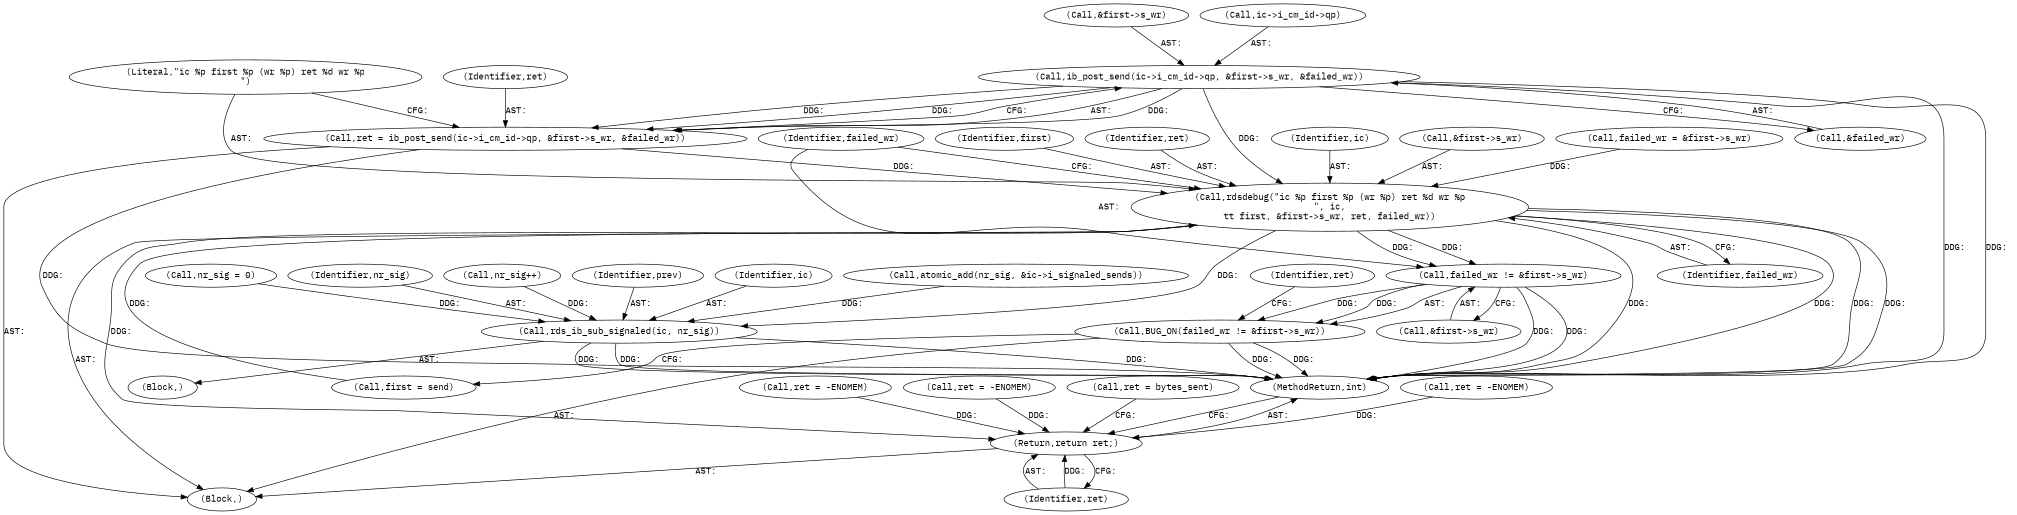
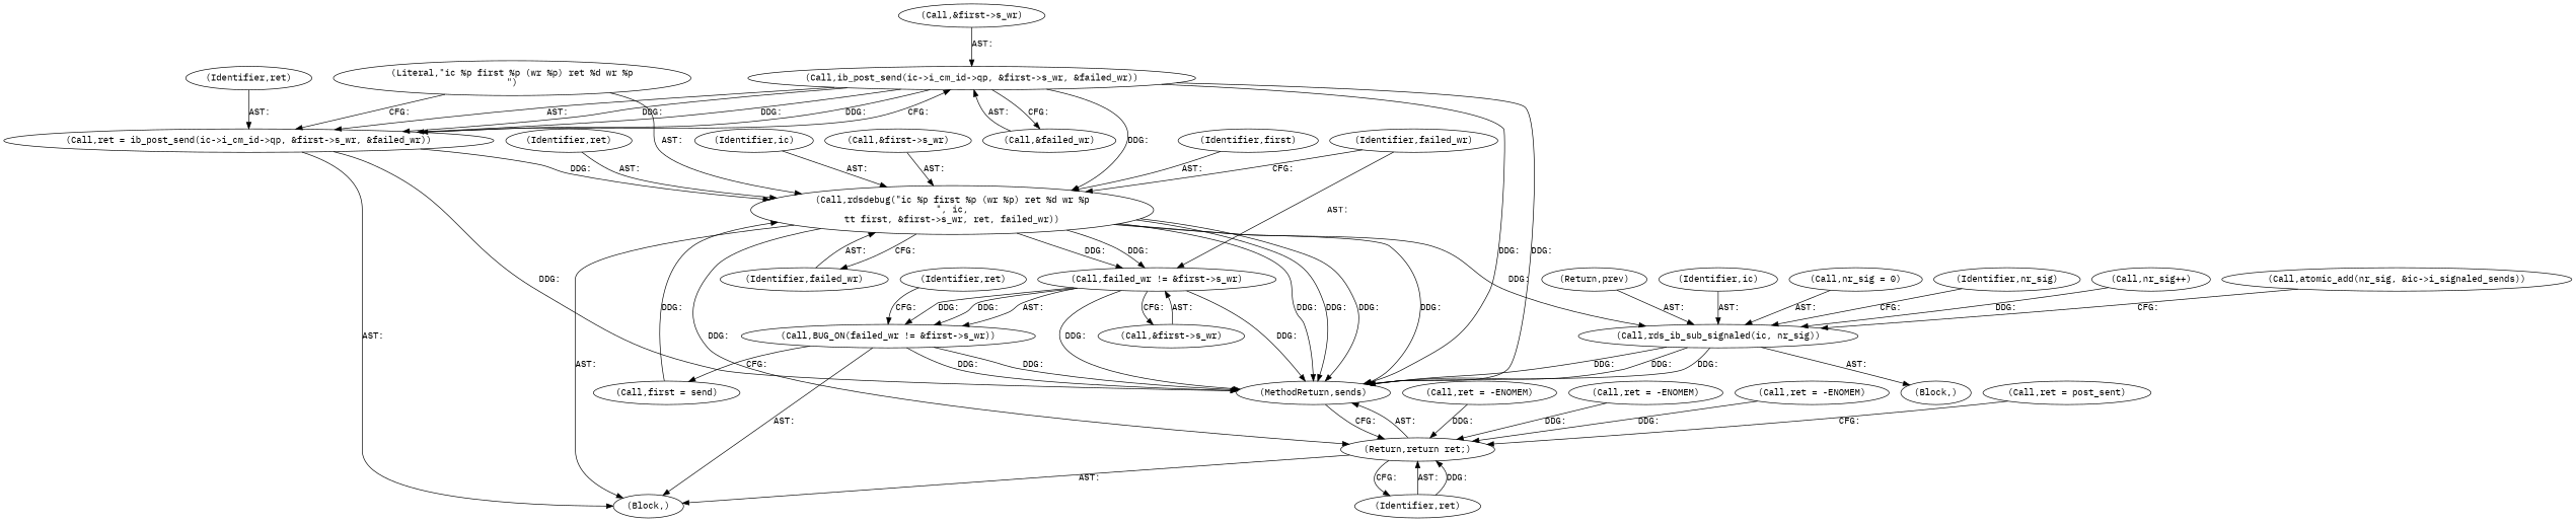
  digraph {
    fontname="IBM Plex Mono"
    node [fontname="IBM Plex Mono"]
    edge [fontname="IBM Plex Mono"]
    n1 [label="(Call,ib_post_send(ic->i_cm_id->qp, &first->s_wr, &failed_wr))"]
    n2 [label="(Call,ret = ib_post_send(ic->i_cm_id->qp, &first->s_wr, &failed_wr))"]
    n3 [label="(Call,rdsdebug(\"ic %p first %p (wr %p) ret %d wr %p\n\", ic,\n\t\t first, &first->s_wr, ret, failed_wr))"]
    n4 [label="(Call,&failed_wr)"]
-   n5 [label="(MethodReturn,int)"]
+   n5 [label="(MethodReturn,sends)"]
    n6 [label="(Block,)"]
    n7 [label="(Call,failed_wr != &first->s_wr)"]
    n8 [label="(Call,rds_ib_sub_signaled(ic, nr_sig))"]
    n9 [label="(Return,return ret;)"]
    n10 [label="(Identifier,failed_wr)"]
    n11 [label="(Call,BUG_ON(failed_wr != &first->s_wr))"]
    n12 [label="(Call,&first->s_wr)"]
    n13 [label="(Block,)"]
    n14 [label="(Identifier,ret)"]
    n15 [label="(Call,first = send)"]
    n16 [label="(Identifier,nr_sig)"]
    n17 [label="(Identifier,ret)"]
    n18 [label="(Call,ret = -ENOMEM)"]
    n19 [label="(Call,ret = -ENOMEM)"]
    n20 [label="(Call,nr_sig++)"]
    n21 [label="(Identifier,first)"]
    n22 [label="(Call,&first->s_wr)"]
    n23 [label="(Identifier,ret)"]
-   n24 [label="(Identifier,prev)"]
+   n24 [label="(Return,prev)"]
    n25 [label="(Call,ret = -ENOMEM)"]
    n26 [label="(Literal,\"ic %p first %p (wr %p) ret %d wr %p\n\")"]
    n27 [label="(Identifier,ic)"]
    n28 [label="(Call,atomic_add(nr_sig, &ic->i_signaled_sends))"]
-   n29 [label="(Call,ic->i_cm_id->qp)"]
    n30 [label="(Identifier,ret)"]
    n31 [label="(Identifier,ic)"]
    n32 [label="(Call,nr_sig = 0)"]
    n33 [label="(Call,&first->s_wr)"]
-   n34 [label="(Call,failed_wr = &first->s_wr)"]
    n35 [label="(Identifier,failed_wr)"]
-   n36 [label="(Call,ret = bytes_sent)"]
+   n36 [label="(Call,ret = post_sent)"]
    n1 -> n2 [label="AST: "]
    n1 -> n2 [label="DDG: "]
    n1 -> n2 [label="DDG: "]
    n1 -> n2 [label="DDG: "]
    n1 -> n3 [label="DDG: "]
    n1 -> n4 [label="CFG: "]
    n1 -> n5 [label="DDG: "]
    n1 -> n5 [label="DDG: "]
    n2 -> n1 [label="CFG: "]
    n2 -> n3 [label="DDG: "]
    n2 -> n5 [label="DDG: "]
    n2 -> n6 [label="AST: "]
    n3 -> n5 [label="DDG: "]
    n3 -> n5 [label="DDG: "]
    n3 -> n5 [label="DDG: "]
    n3 -> n5 [label="DDG: "]
    n3 -> n6 [label="AST: "]
    n3 -> n7 [label="DDG: "]
    n3 -> n7 [label="DDG: "]
    n3 -> n8 [label="DDG: "]
    n3 -> n9 [label="DDG: "]
    n3 -> n10 [label="CFG: "]
    n4 -> n1 [label="AST: "]
    n5 -> n9 [label="CFG: "]
    n7 -> n5 [label="DDG: "]
    n7 -> n5 [label="DDG: "]
    n7 -> n11 [label="AST: "]
    n7 -> n11 [label="DDG: "]
    n7 -> n11 [label="DDG: "]
    n7 -> n12 [label="CFG: "]
    n8 -> n5 [label="DDG: "]
    n8 -> n5 [label="DDG: "]
    n8 -> n5 [label="DDG: "]
    n8 -> n13 [label="AST: "]
    n9 -> n5 [label="AST: "]
    n9 -> n6 [label="AST: "]
    n9 -> n14 [label="CFG: "]
    n10 -> n3 [label="AST: "]
    n11 -> n5 [label="DDG: "]
    n11 -> n5 [label="DDG: "]
    n11 -> n6 [label="AST: "]
    n11 -> n15 [label="CFG: "]
    n12 -> n7 [label="AST: "]
    n14 -> n9 [label="AST: "]
    n14 -> n9 [label="DDG: "]
    n15 -> n3 [label="DDG: "]
-   n16 -> n8 [label="AST: "]
+   n16 -> n8 [label="CFG: "]
    n17 -> n11 [label="CFG: "]
    n18 -> n9 [label="DDG: "]
    n19 -> n9 [label="DDG: "]
    n20 -> n8 [label="DDG: "]
    n21 -> n3 [label="AST: "]
    n22 -> n1 [label="AST: "]
    n23 -> n3 [label="AST: "]
    n24 -> n8 [label="AST: "]
    n25 -> n9 [label="DDG: "]
    n26 -> n2 [label="CFG: "]
    n26 -> n3 [label="AST: "]
    n27 -> n8 [label="AST: "]
-   n28 -> n8 [label="DDG: "]
-   n29 -> n1 [label="AST: "]
+   n28 -> n8 [label="CFG: "]
    n30 -> n2 [label="AST: "]
    n31 -> n3 [label="AST: "]
-   n32 -> n8 [label="DDG: "]
+   n32 -> n8 [label="AST: "]
    n33 -> n3 [label="AST: "]
-   n34 -> n3 [label="DDG: "]
    n35 -> n3 [label="CFG: "]
    n35 -> n7 [label="AST: "]
    n36 -> n9 [label="CFG: "]
  }
